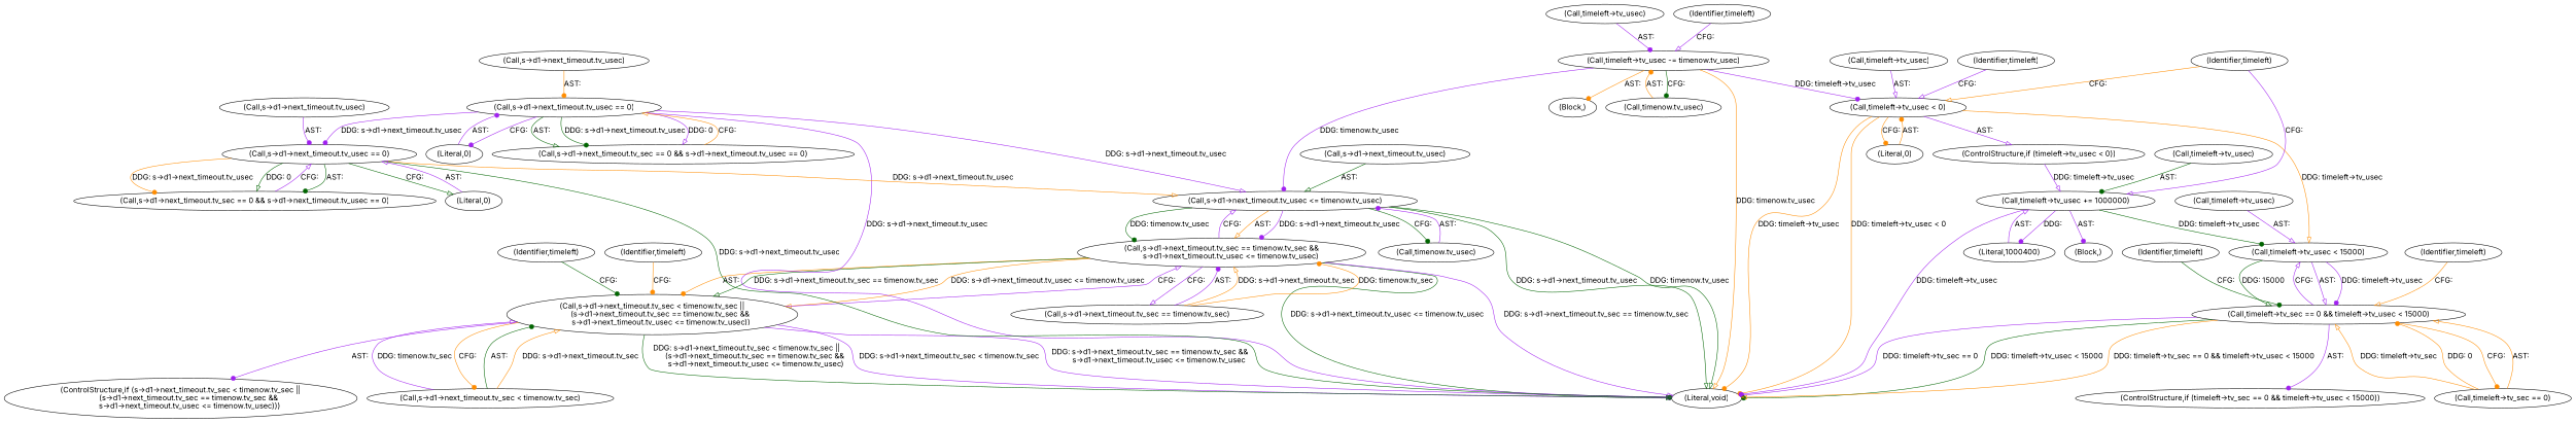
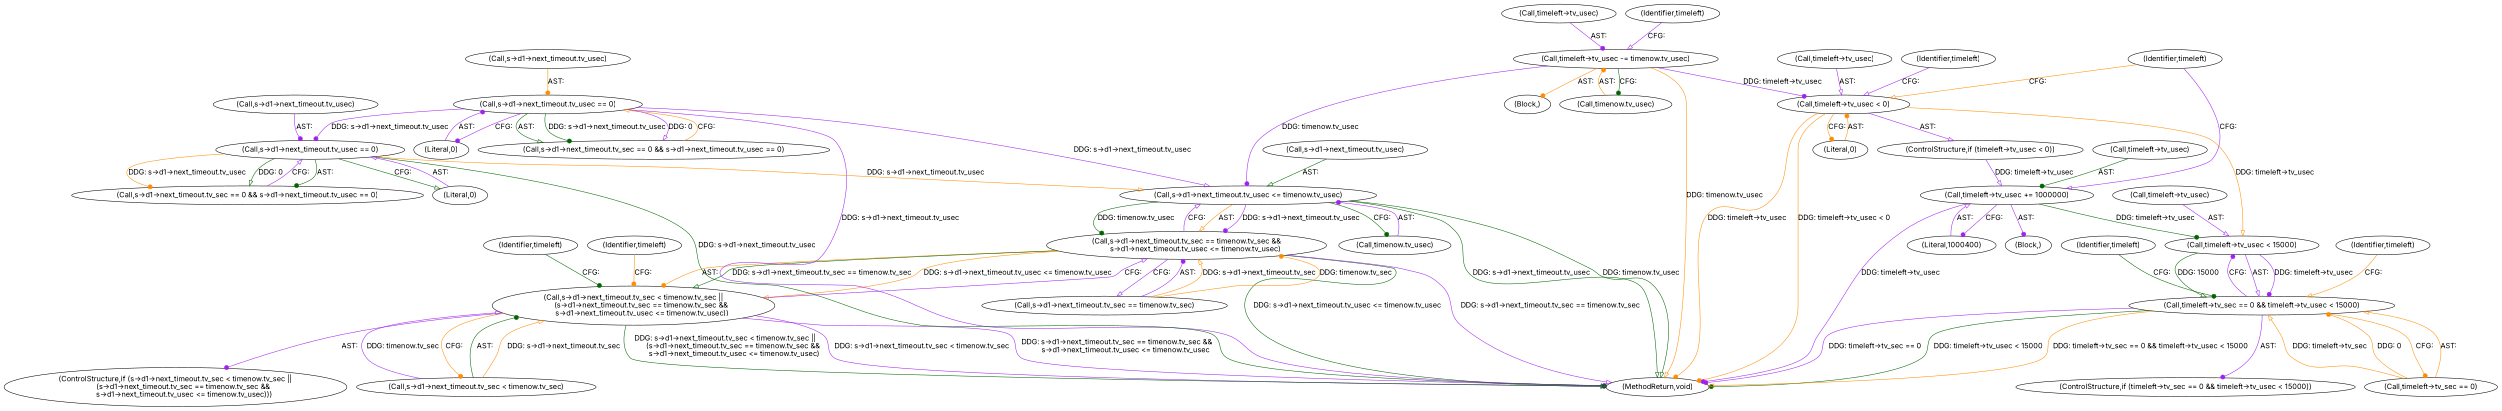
  digraph {
    fontname=Inter
    node [fontname=Inter]
    edge [arrowhead=dot color=purple fontname=Inter]
    n1 [label="(Call,s->d1->next_timeout.tv_usec <= timenow.tv_usec)"]
    n2 [label="(Call,s->d1->next_timeout.tv_sec == timenow.tv_sec &&\n         s->d1->next_timeout.tv_usec <= timenow.tv_usec)"]
-   n3 [label="(Literal,void)"]
+   n3 [label="(MethodReturn,void)"]
    n4 [label="(Call,timenow.tv_usec)"]
    n5 [label="(Call,s->d1->next_timeout.tv_sec < timenow.tv_sec ||\n        (s->d1->next_timeout.tv_sec == timenow.tv_sec &&\n         s->d1->next_timeout.tv_usec <= timenow.tv_usec))"]
    n6 [label="(Call,s->d1->next_timeout.tv_sec == timenow.tv_sec)"]
    n7 [label="(Call,timeleft->tv_usec -= timenow.tv_usec)"]
    n8 [label="(Call,timeleft->tv_usec < 0)"]
    n9 [label="(Block,)"]
    n10 [label="(Call,timenow.tv_usec)"]
    n11 [label="(Call,s->d1->next_timeout.tv_usec == 0)"]
    n12 [label="(Call,s->d1->next_timeout.tv_usec == 0)"]
    n13 [label="(Literal,0)"]
    n14 [label="(Call,s->d1->next_timeout.tv_sec == 0 && s->d1->next_timeout.tv_usec == 0)"]
    n15 [label="(Literal,0)"]
    n16 [label="(Call,s->d1->next_timeout.tv_sec == 0 && s->d1->next_timeout.tv_usec == 0)"]
    n17 [label="(ControlStructure,if (s->d1->next_timeout.tv_sec < timenow.tv_sec ||\n        (s->d1->next_timeout.tv_sec == timenow.tv_sec &&\n         s->d1->next_timeout.tv_usec <= timenow.tv_usec)))"]
    n18 [label="(Call,s->d1->next_timeout.tv_sec < timenow.tv_sec)"]
    n19 [label="(Call,timeleft->tv_usec < 15000)"]
    n20 [label="(ControlStructure,if (timeleft->tv_usec < 0))"]
    n21 [label="(Literal,0)"]
    n22 [label="(Call,timeleft->tv_usec += 1000000)"]
    n23 [label="(Literal,1000400)"]
    n24 [label="(Block,)"]
    n25 [label="(Call,timeleft->tv_sec == 0 && timeleft->tv_usec < 15000)"]
    n26 [label="(ControlStructure,if (timeleft->tv_sec == 0 && timeleft->tv_usec < 15000))"]
    n27 [label="(Call,timeleft->tv_sec == 0)"]
    n28 [label="(Identifier,timeleft)"]
    n29 [label="(Call,s->d1->next_timeout.tv_usec)"]
    n30 [label="(Call,s->d1->next_timeout.tv_usec)"]
    n31 [label="(Identifier,timeleft)"]
    n32 [label="(Identifier,timeleft)"]
    n33 [label="(Identifier,timeleft)"]
    n34 [label="(Call,timeleft->tv_usec)"]
    n35 [label="(Call,timeleft->tv_usec)"]
    n36 [label="(Call,timeleft->tv_usec)"]
    n37 [label="(Call,timeleft->tv_usec)"]
    n38 [label="(Identifier,timeleft)"]
    n39 [label="(Identifier,timeleft)"]
    n40 [label="(Identifier,timeleft)"]
    n41 [label="(Call,s->d1->next_timeout.tv_usec)"]
    n1 -> n2 [arrowhead=onormal color=darkorange label="AST: "]
    n1 -> n2 [label="DDG: s->d1->next_timeout.tv_usec"]
    n1 -> n2 [color=darkgreen label="DDG: timenow.tv_usec"]
    n1 -> n3 [arrowhead=onormal color=darkgreen label="DDG: s->d1->next_timeout.tv_usec"]
    n1 -> n3 [arrowhead=onormal color=darkgreen label="DDG: timenow.tv_usec"]
    n1 -> n4 [color=darkgreen label="CFG: "]
    n2 -> n1 [arrowhead=onormal label="CFG: "]
    n2 -> n3 [arrowhead=onormal color=darkgreen label="DDG: s->d1->next_timeout.tv_usec <= timenow.tv_usec"]
    n2 -> n3 [arrowhead=onormal label="DDG: s->d1->next_timeout.tv_sec == timenow.tv_sec"]
    n2 -> n5 [color=darkorange label="AST: "]
    n2 -> n5 [arrowhead=onormal color=darkgreen label="DDG: s->d1->next_timeout.tv_sec == timenow.tv_sec"]
    n2 -> n5 [arrowhead=onormal color=darkorange label="DDG: s->d1->next_timeout.tv_usec <= timenow.tv_usec"]
    n2 -> n6 [arrowhead=onormal label="CFG: "]
    n4 -> n1 [label="AST: "]
    n5 -> n2 [arrowhead=onormal label="CFG: "]
    n5 -> n3 [label="DDG: s->d1->next_timeout.tv_sec < timenow.tv_sec"]
    n5 -> n3 [label="DDG: s->d1->next_timeout.tv_sec == timenow.tv_sec &&\n         s->d1->next_timeout.tv_usec <= timenow.tv_usec"]
    n5 -> n3 [color=darkgreen label="DDG: s->d1->next_timeout.tv_sec < timenow.tv_sec ||\n        (s->d1->next_timeout.tv_sec == timenow.tv_sec &&\n         s->d1->next_timeout.tv_usec <= timenow.tv_usec)"]
    n5 -> n17 [label="AST: "]
    n5 -> n18 [color=darkorange label="CFG: "]
    n6 -> n2 [label="AST: "]
    n6 -> n2 [arrowhead=onormal color=darkorange label="DDG: s->d1->next_timeout.tv_sec"]
    n6 -> n2 [color=darkorange label="DDG: timenow.tv_sec"]
    n7 -> n1 [label="DDG: timenow.tv_usec"]
    n7 -> n3 [arrowhead=onormal color=darkorange label="DDG: timenow.tv_usec"]
    n7 -> n8 [label="DDG: timeleft->tv_usec"]
    n7 -> n9 [color=darkorange label="AST: "]
    n7 -> n10 [color=darkgreen label="CFG: "]
    n8 -> n3 [color=darkorange label="DDG: timeleft->tv_usec < 0"]
    n8 -> n3 [color=darkorange label="DDG: timeleft->tv_usec"]
    n8 -> n19 [arrowhead=onormal color=darkorange label="DDG: timeleft->tv_usec"]
    n8 -> n20 [arrowhead=onormal label="AST: "]
    n8 -> n21 [color=darkorange label="CFG: "]
    n10 -> n7 [color=darkorange label="AST: "]
    n11 -> n1 [arrowhead=onormal label="DDG: s->d1->next_timeout.tv_usec"]
    n11 -> n3 [arrowhead=onormal label="DDG: s->d1->next_timeout.tv_usec"]
    n11 -> n12 [label="DDG: s->d1->next_timeout.tv_usec"]
    n11 -> n13 [label="CFG: "]
    n11 -> n14 [arrowhead=onormal color=darkgreen label="AST: "]
    n11 -> n14 [color=darkgreen label="DDG: s->d1->next_timeout.tv_usec"]
    n11 -> n14 [arrowhead=onormal label="DDG: 0"]
    n12 -> n1 [arrowhead=onormal color=darkorange label="DDG: s->d1->next_timeout.tv_usec"]
    n12 -> n3 [arrowhead=onormal color=darkgreen label="DDG: s->d1->next_timeout.tv_usec"]
    n12 -> n15 [arrowhead=onormal color=darkgreen label="CFG: "]
    n12 -> n16 [color=darkgreen label="AST: "]
    n12 -> n16 [color=darkorange label="DDG: s->d1->next_timeout.tv_usec"]
    n12 -> n16 [arrowhead=onormal color=darkgreen label="DDG: 0"]
    n13 -> n11 [label="AST: "]
    n14 -> n11 [arrowhead=onormal color=darkorange label="CFG: "]
    n15 -> n12 [arrowhead=onormal label="AST: "]
    n16 -> n12 [arrowhead=onormal label="CFG: "]
    n18 -> n5 [color=darkgreen label="AST: "]
    n18 -> n5 [arrowhead=onormal color=darkorange label="DDG: s->d1->next_timeout.tv_sec"]
    n18 -> n5 [arrowhead=onormal label="DDG: timenow.tv_sec"]
    n19 -> n25 [arrowhead=onormal label="AST: "]
    n19 -> n25 [label="DDG: timeleft->tv_usec"]
    n19 -> n25 [arrowhead=onormal color=darkgreen label="DDG: 15000"]
    n20 -> n22 [arrowhead=onormal label="DDG: timeleft->tv_usec"]
    n21 -> n8 [color=darkorange label="AST: "]
    n22 -> n3 [label="DDG: timeleft->tv_usec"]
    n22 -> n19 [color=darkgreen label="DDG: timeleft->tv_usec"]
-   n22 -> n23 [label="DDG: "]
+   n22 -> n23 [label="CFG: "]
    n22 -> n24 [label="AST: "]
    n23 -> n22 [arrowhead=onormal label="AST: "]
    n25 -> n3 [label="DDG: timeleft->tv_sec == 0"]
    n25 -> n3 [color=darkgreen label="DDG: timeleft->tv_usec < 15000"]
    n25 -> n3 [arrowhead=onormal color=darkorange label="DDG: timeleft->tv_sec == 0 && timeleft->tv_usec < 15000"]
-   n25 -> n19 [arrowhead=onormal label="CFG: "]
+   n25 -> n19 [label="CFG: "]
    n25 -> n26 [label="AST: "]
    n25 -> n27 [color=darkorange label="CFG: "]
    n27 -> n25 [arrowhead=onormal color=darkorange label="AST: "]
    n27 -> n25 [arrowhead=onormal color=darkorange label="DDG: timeleft->tv_sec"]
    n27 -> n25 [color=darkorange label="DDG: 0"]
    n28 -> n5 [color=darkorange label="CFG: "]
    n29 -> n11 [color=darkorange label="AST: "]
    n30 -> n1 [arrowhead=onormal color=darkgreen label="AST: "]
    n31 -> n5 [color=darkgreen label="CFG: "]
    n32 -> n8 [arrowhead=onormal color=darkorange label="CFG: "]
    n32 -> n22 [arrowhead=onormal label="CFG: "]
    n33 -> n25 [color=darkgreen label="CFG: "]
    n34 -> n22 [color=darkgreen label="AST: "]
    n35 -> n19 [arrowhead=onormal label="AST: "]
    n36 -> n8 [arrowhead=onormal label="AST: "]
    n37 -> n7 [label="AST: "]
    n38 -> n8 [arrowhead=onormal label="CFG: "]
    n39 -> n25 [arrowhead=onormal color=darkorange label="CFG: "]
    n40 -> n7 [arrowhead=onormal label="CFG: "]
    n41 -> n12 [label="AST: "]
  }
